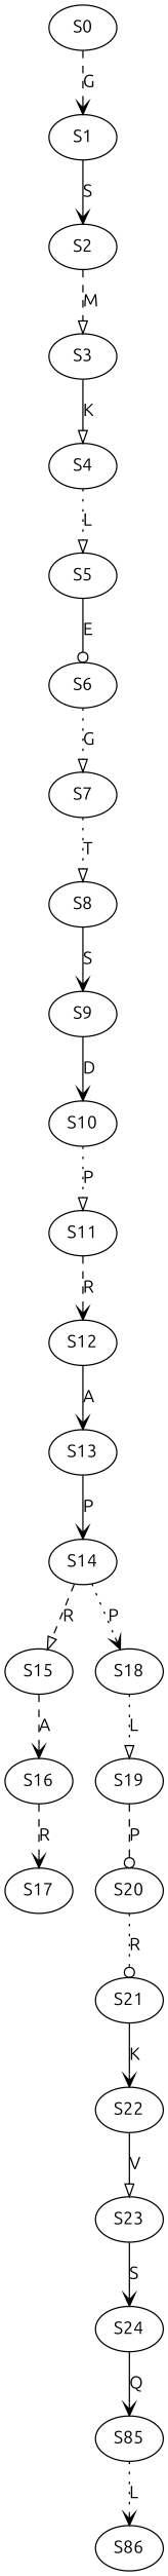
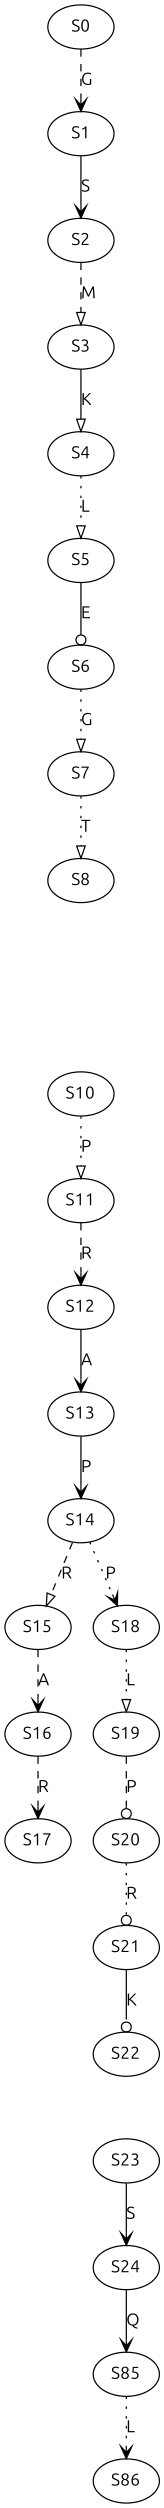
  strict digraph {
    fontname=Ubuntu
    node [fontname=Ubuntu]
    edge [arrowhead=vee fontname=Ubuntu style=solid]
    S0
    S1
    S2
    S3
    S4
    S5
    S6
    S7
    S8
-   S9
    S10
    S11
    S12
    S13
    S14
    S15
    S18
    S16
    S17
    S19
    S20
    S21
    S22
    S23
    S24
    n26 [label=S85]
    n27 [label=S86]
    S0 -> S1 [label=G style=dashed]
    S1 -> S2 [label=S]
    S2 -> S3 [arrowhead=onormal label=M style=dashed]
    S3 -> S4 [arrowhead=onormal label=K]
    S4 -> S5 [arrowhead=onormal label=L style=dotted]
    S5 -> S6 [arrowhead=odot label=E]
    S6 -> S7 [arrowhead=onormal label=G style=dotted]
    S7 -> S8 [arrowhead=onormal label=T style=dotted]
-   S8 -> S9 [label=S]
-   S9 -> S10 [label=D]
    S10 -> S11 [arrowhead=onormal label=P style=dotted]
    S11 -> S12 [label=R style=dashed]
    S12 -> S13 [label=A]
    S13 -> S14 [label=P]
    S14 -> S15 [arrowhead=onormal label=R style=dashed]
    S14 -> S18 [label=P style=dotted]
    S15 -> S16 [label=A style=dashed]
    S18 -> S19 [arrowhead=onormal label=L style=dotted]
    S16 -> S17 [label=R style=dashed]
    S19 -> S20 [arrowhead=odot label=P style=dashed]
    S20 -> S21 [arrowhead=odot label=R style=dotted]
-   S21 -> S22 [label=K]
-   S22 -> S23 [arrowhead=onormal label=V]
+   S21 -> S22 [arrowhead=odot label=K]
    S23 -> S24 [label=S]
    S24 -> n26 [label=Q]
    n26 -> n27 [label=L style=dotted]
  }
